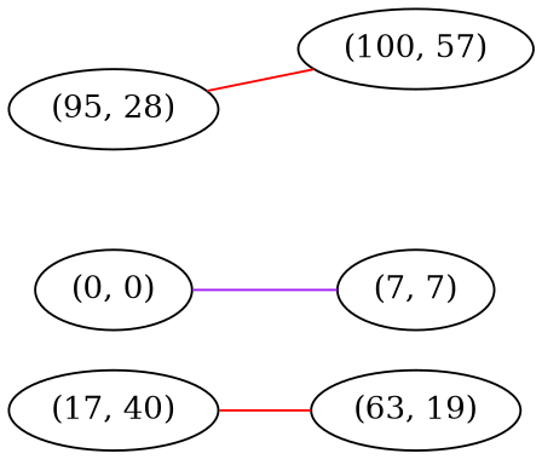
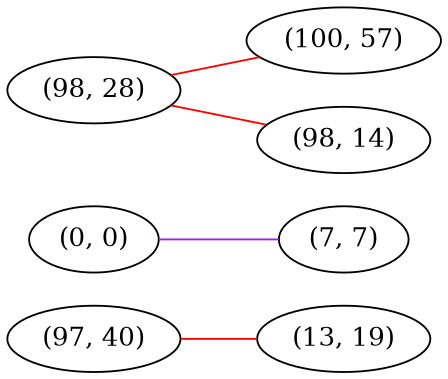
  graph {
    rankdir=LR
    edge [color=red weight=1]
-   "(17, 40)"
-   "(13, 19)" [label="(63, 19)"]
+   "(17, 40)" [label="(97, 40)"]
+   "(13, 19)"
    "(0, 0)"
    "(7, 7)"
    n5 [label="(100, 57)"]
-   "(98, 28)" [label="(95, 28)"]
+   "(98, 28)"
+   "(98, 14)"
    "(17, 40)" -- "(13, 19)"
    "(0, 0)" -- "(7, 7)" [color=purple weight=4]
    "(98, 28)" -- n5
+   "(98, 28)" -- "(98, 14)"
  }
